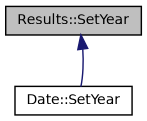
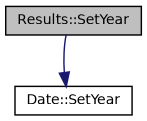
  digraph {
    rankdir=TB
    node [color=black fontname=Helvetica fontsize=10 shape=record style=filled]
    n1 [fillcolor=grey75 fontcolor=black height=0.2 label="Results::SetYear" width=0.4]
    n2 [fillcolor=white height=0.2 label="Date::SetYear" width=0.4]
-   n2 -> n1 [color=midnightblue fontname=Helvetica fontsize=10 labelfontname=Helvetica labelfontsize=10 style=solid]
+   n1 -> n2 [color=midnightblue fontname=Helvetica fontsize=10 labelfontname=Helvetica labelfontsize=10 style=solid]
  }
